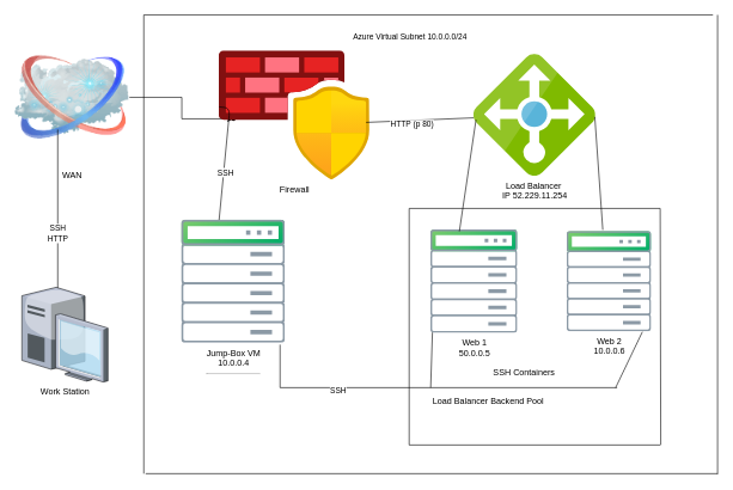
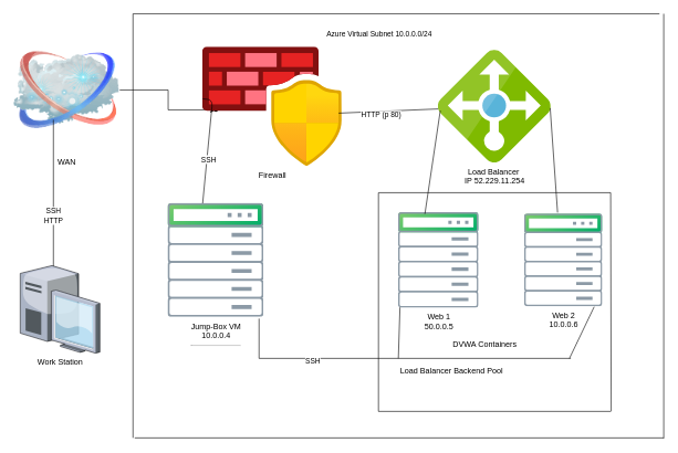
  <mxCell id="0" />
  <mxCell id="1" parent="0" />
  <mxCell id="2" value="" style="edgeStyle=elbowEdgeStyle;rounded=0;orthogonalLoop=1;jettySize=auto;html=1;" edge="1" parent="1" source="3" target="4"><mxGeometry relative="1" as="geometry" /></mxCell>
  <mxCell id="3" value="WAN" style="image;html=1;image=img/lib/clip_art/networking/Cloud_128x128.png" vertex="1" parent="1"><mxGeometry x="20" y="40" width="160" height="190" as="geometry" /></mxCell>
  <mxCell id="4" value="" style="shape=waypoint;size=6;pointerEvents=1;points=[];resizable=0;rotatable=0;perimeter=centerPerimeter;snapToPoint=1;verticalAlign=top;" vertex="1" parent="1"><mxGeometry x="305" y="145" width="40" height="40" as="geometry" /></mxCell>
  <mxCell id="5" value="Firewall" style="aspect=fixed;html=1;points=[];align=center;image;fontSize=12;image=img/lib/azure2/networking/Azure_Firewall_Manager.svg;" vertex="1" parent="1"><mxGeometry x="305" y="70" width="210" height="180" as="geometry" /></mxCell>
  <mxCell id="6" value="Load Balancer&amp;nbsp;&lt;br&gt;IP 52.229.11.254" style="sketch=0;aspect=fixed;html=1;points=[];align=center;image;fontSize=12;image=img/lib/mscae/Load_Balancer_feature.svg;" vertex="1" parent="1"><mxGeometry x="660" y="75" width="170" height="170" as="geometry" /></mxCell>
  <mxCell id="7" value="Web 1&lt;br&gt;50.0.0.5" style="aspect=fixed;perimeter=ellipsePerimeter;html=1;align=center;fontSize=12;verticalAlign=top;shadow=0;dashed=0;image;image=img/lib/cumulus/rack_cumulus_linux.svg;" vertex="1" parent="1"><mxGeometry x="600" y="320" width="121.26" height="144" as="geometry" /></mxCell>
  <mxCell id="8" style="edgeStyle=elbowEdgeStyle;rounded=0;orthogonalLoop=1;jettySize=auto;html=1;" edge="1" parent="1"><mxGeometry relative="1" as="geometry"><mxPoint x="848" y="330" as="targetPoint" /><mxPoint x="848" y="330" as="sourcePoint" /></mxGeometry></mxCell>
  <mxCell id="9" value="Web 2&lt;br&gt;10.0.0.6" style="aspect=fixed;perimeter=ellipsePerimeter;html=1;align=center;fontSize=12;verticalAlign=top;shadow=0;dashed=0;image;image=img/lib/cumulus/rack_cumulus_linux.svg;" vertex="1" parent="1"><mxGeometry x="790" y="322" width="117.89" height="140" as="geometry" /></mxCell>
  <mxCell id="10" value="Jump-Box VM&lt;br&gt;10.0.0.4&lt;hr&gt;" style="aspect=fixed;perimeter=ellipsePerimeter;html=1;align=center;fontSize=12;verticalAlign=top;shadow=0;image;image=img/lib/cumulus/rack_cumulus_linux.svg;sketch=1;" vertex="1" parent="1"><mxGeometry x="252.58" y="306" width="144.84" height="172" as="geometry" /></mxCell>
  <mxCell id="11" value="" style="endArrow=none;html=1;" edge="1" parent="1"><mxGeometry width="50" height="50" relative="1" as="geometry"><mxPoint x="390" y="540" as="sourcePoint" /><mxPoint x="390" y="480" as="targetPoint" /></mxGeometry></mxCell>
  <mxCell id="12" value="" style="endArrow=none;html=1;" edge="1" parent="1"><mxGeometry width="50" height="50" relative="1" as="geometry"><mxPoint x="390" y="540" as="sourcePoint" /><mxPoint x="860" y="540" as="targetPoint" /></mxGeometry></mxCell>
  <mxCell id="13" value="SSH" style="edgeLabel;html=1;align=center;verticalAlign=middle;resizable=0;points=[];" vertex="1" connectable="0" parent="12"><mxGeometry x="-0.661" y="-3" relative="1" as="geometry"><mxPoint as="offset" /></mxGeometry></mxCell>
  <mxCell id="14" value="" style="endArrow=none;html=1;entryX=0.02;entryY=0.993;entryDx=0;entryDy=0;entryPerimeter=0;" edge="1" parent="1" target="7"><mxGeometry width="50" height="50" relative="1" as="geometry"><mxPoint x="600" y="540" as="sourcePoint" /><mxPoint x="650" y="490" as="targetPoint" /></mxGeometry></mxCell>
  <mxCell id="15" value="" style="endArrow=none;html=1;entryX=0.892;entryY=1.001;entryDx=0;entryDy=0;entryPerimeter=0;" edge="1" parent="1" target="9"><mxGeometry width="50" height="50" relative="1" as="geometry"><mxPoint x="857.89" y="540" as="sourcePoint" /><mxPoint x="907.89" y="490" as="targetPoint" /></mxGeometry></mxCell>
  <mxCell id="16" value="" style="endArrow=none;html=1;" edge="1" parent="1" target="5"><mxGeometry width="50" height="50" relative="1" as="geometry"><mxPoint x="305" y="306" as="sourcePoint" /><mxPoint x="300" y="200" as="targetPoint" /><Array as="points"><mxPoint x="320" y="150" /></Array></mxGeometry></mxCell>
  <mxCell id="17" value="SSH" style="edgeLabel;html=1;align=center;verticalAlign=middle;resizable=0;points=[];" vertex="1" connectable="0" parent="16"><mxGeometry x="-0.219" y="-2" relative="1" as="geometry"><mxPoint as="offset" /></mxGeometry></mxCell>
  <mxCell id="18" value="" style="endArrow=none;html=1;entryX=0.019;entryY=0.536;entryDx=0;entryDy=0;entryPerimeter=0;" edge="1" parent="1" target="6"><mxGeometry width="50" height="50" relative="1" as="geometry"><mxPoint x="640" y="322" as="sourcePoint" /><mxPoint x="690" y="272" as="targetPoint" /></mxGeometry></mxCell>
  <mxCell id="19" value="" style="endArrow=none;html=1;" edge="1" parent="1"><mxGeometry width="50" height="50" relative="1" as="geometry"><mxPoint x="570" y="620" as="sourcePoint" /><mxPoint x="570" y="290" as="targetPoint" /></mxGeometry></mxCell>
  <mxCell id="20" value="" style="endArrow=none;html=1;entryX=0.993;entryY=0.513;entryDx=0;entryDy=0;entryPerimeter=0;" edge="1" parent="1" target="6"><mxGeometry width="50" height="50" relative="1" as="geometry"><mxPoint x="840" y="320" as="sourcePoint" /><mxPoint x="890" y="270" as="targetPoint" /></mxGeometry></mxCell>
  <mxCell id="21" value="" style="endArrow=none;html=1;" edge="1" parent="1" target="6"><mxGeometry width="50" height="50" relative="1" as="geometry"><mxPoint x="510" y="170" as="sourcePoint" /><mxPoint x="560" y="120" as="targetPoint" /></mxGeometry></mxCell>
  <mxCell id="22" value="HTTP (p 80)" style="edgeLabel;html=1;align=center;verticalAlign=middle;resizable=0;points=[];" vertex="1" connectable="0" parent="21"><mxGeometry x="-0.158" y="-5" relative="1" as="geometry"><mxPoint as="offset" /></mxGeometry></mxCell>
  <mxCell id="23" value="" style="endArrow=none;html=1;" edge="1" parent="1"><mxGeometry width="50" height="50" relative="1" as="geometry"><mxPoint x="80" y="430" as="sourcePoint" /><mxPoint x="80" y="180" as="targetPoint" /></mxGeometry></mxCell>
  <mxCell id="24" value="SSH&lt;br&gt;HTTP" style="edgeLabel;html=1;align=center;verticalAlign=middle;resizable=0;points=[];" vertex="1" connectable="0" parent="23"><mxGeometry x="-0.15" y="1" relative="1" as="geometry"><mxPoint as="offset" /></mxGeometry></mxCell>
  <mxCell id="25" value="Load Balancer Backend Pool" style="text;html=1;align=center;verticalAlign=middle;resizable=0;points=[];autosize=1;strokeColor=none;fillColor=none;" vertex="1" parent="1"><mxGeometry x="595" y="550" width="170" height="20" as="geometry" /></mxCell>
- <mxCell id="26" value="SSH Containers" style="text;html=1;align=center;verticalAlign=middle;resizable=0;points=[];autosize=1;strokeColor=none;fillColor=none;" vertex="1" parent="1"><mxGeometry x="675" y="510" width="110" height="20" as="geometry" /></mxCell>
+ <mxCell id="26" value="DVWA Containers" style="text;html=1;align=center;verticalAlign=middle;resizable=0;points=[];autosize=1;strokeColor=none;fillColor=none;" vertex="1" parent="1"><mxGeometry x="675" y="510" width="110" height="20" as="geometry" /></mxCell>
  <mxCell id="27" value="" style="endArrow=none;html=1;" edge="1" parent="1"><mxGeometry width="50" height="50" relative="1" as="geometry"><mxPoint x="570" y="290" as="sourcePoint" /><mxPoint x="920" y="290" as="targetPoint" /></mxGeometry></mxCell>
  <mxCell id="28" value="" style="endArrow=none;html=1;" edge="1" parent="1"><mxGeometry width="50" height="50" relative="1" as="geometry"><mxPoint x="920.8" y="620" as="sourcePoint" /><mxPoint x="920" y="290" as="targetPoint" /></mxGeometry></mxCell>
  <mxCell id="29" value="" style="endArrow=none;html=1;" edge="1" parent="1"><mxGeometry width="50" height="50" relative="1" as="geometry"><mxPoint x="570" y="620" as="sourcePoint" /><mxPoint x="920" y="620" as="targetPoint" /></mxGeometry></mxCell>
  <mxCell id="30" value="" style="endArrow=none;html=1;" edge="1" parent="1"><mxGeometry width="50" height="50" relative="1" as="geometry"><mxPoint x="200" y="660" as="sourcePoint" /><mxPoint x="200" y="20" as="targetPoint" /></mxGeometry></mxCell>
  <mxCell id="31" value="" style="endArrow=none;html=1;" edge="1" parent="1"><mxGeometry width="50" height="50" relative="1" as="geometry"><mxPoint x="200" y="20" as="sourcePoint" /><mxPoint x="993.6" y="20" as="targetPoint" /></mxGeometry></mxCell>
  <mxCell id="32" value="Azure Virtual Subnet 10.0.0.0/24" style="edgeLabel;html=1;align=center;verticalAlign=middle;resizable=0;points=[];" vertex="1" connectable="0" parent="31"><mxGeometry x="-0.127" y="-5" relative="1" as="geometry"><mxPoint x="24" y="25" as="offset" /></mxGeometry></mxCell>
  <mxCell id="33" value="" style="endArrow=none;html=1;" edge="1" parent="1"><mxGeometry width="50" height="50" relative="1" as="geometry"><mxPoint x="1000" y="660.8" as="sourcePoint" /><mxPoint x="1000" y="20" as="targetPoint" /></mxGeometry></mxCell>
  <mxCell id="34" value="" style="endArrow=none;html=1;" edge="1" parent="1"><mxGeometry width="50" height="50" relative="1" as="geometry"><mxPoint x="202.58" y="660" as="sourcePoint" /><mxPoint x="1000" y="660" as="targetPoint" /></mxGeometry></mxCell>
  <mxCell id="35" value="Work Station" style="verticalLabelPosition=bottom;sketch=0;aspect=fixed;html=1;verticalAlign=top;strokeColor=none;align=center;outlineConnect=0;shape=mxgraph.citrix.desktop;rounded=0;" vertex="1" parent="1"><mxGeometry x="30" y="400" width="120" height="132.13" as="geometry" /></mxCell>
